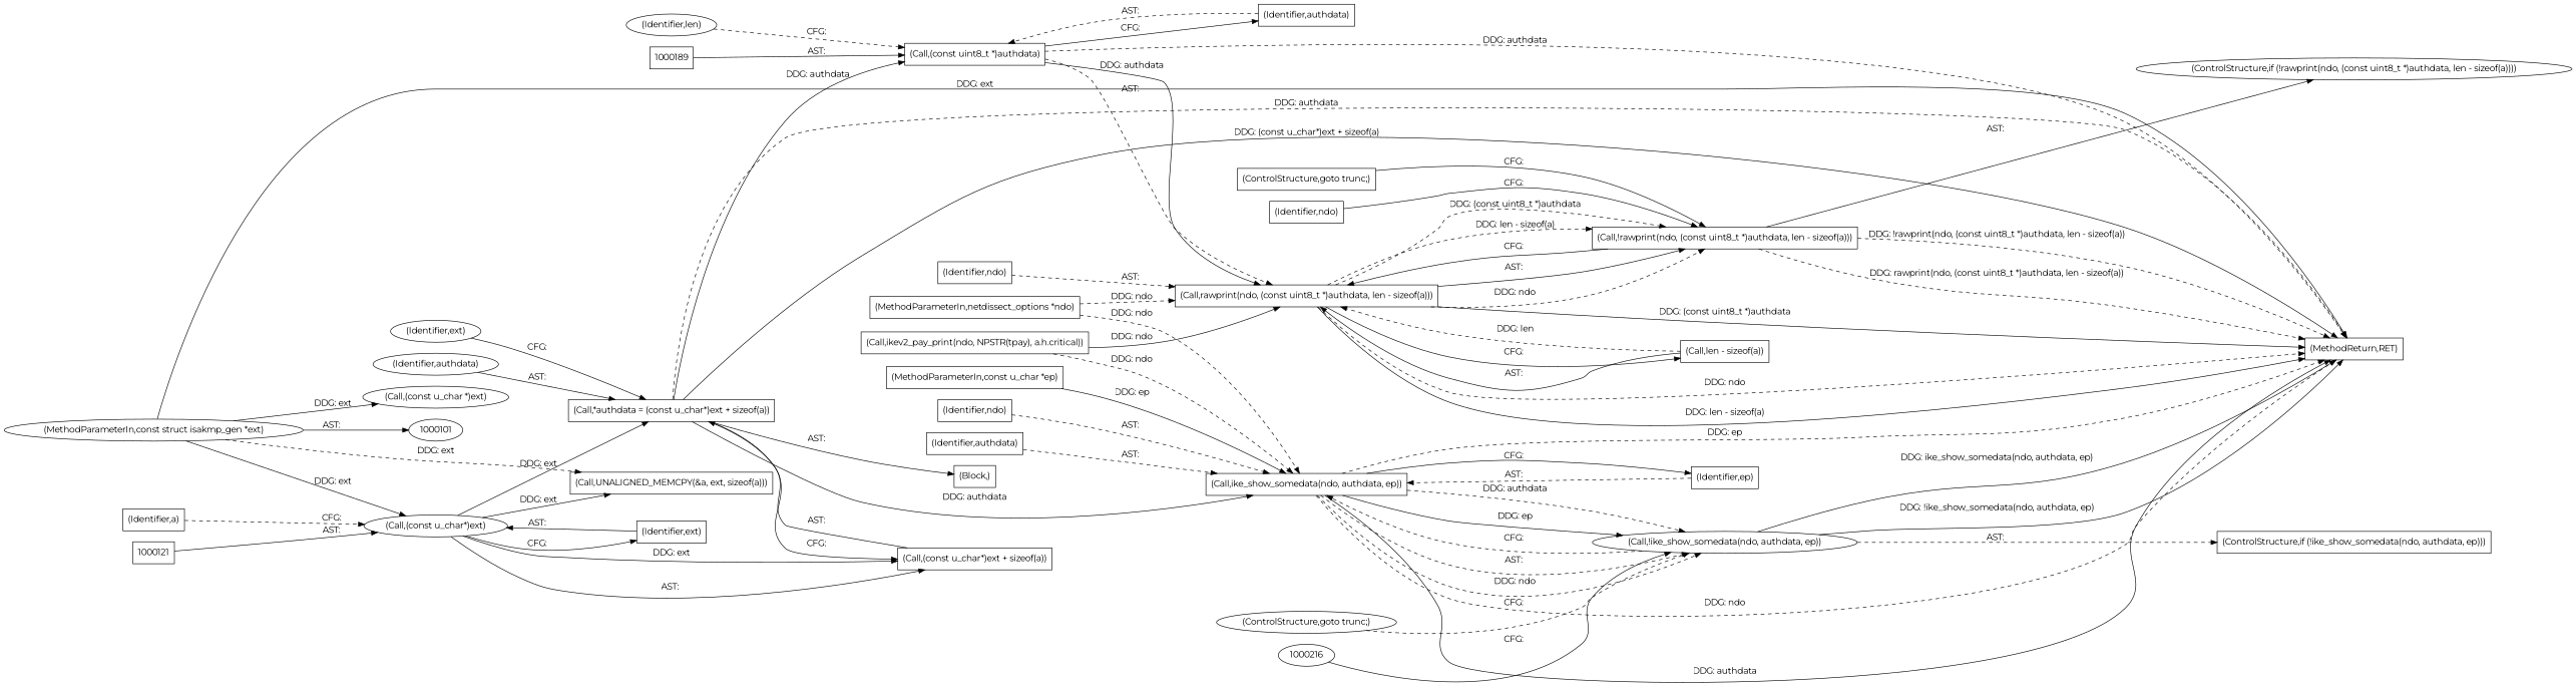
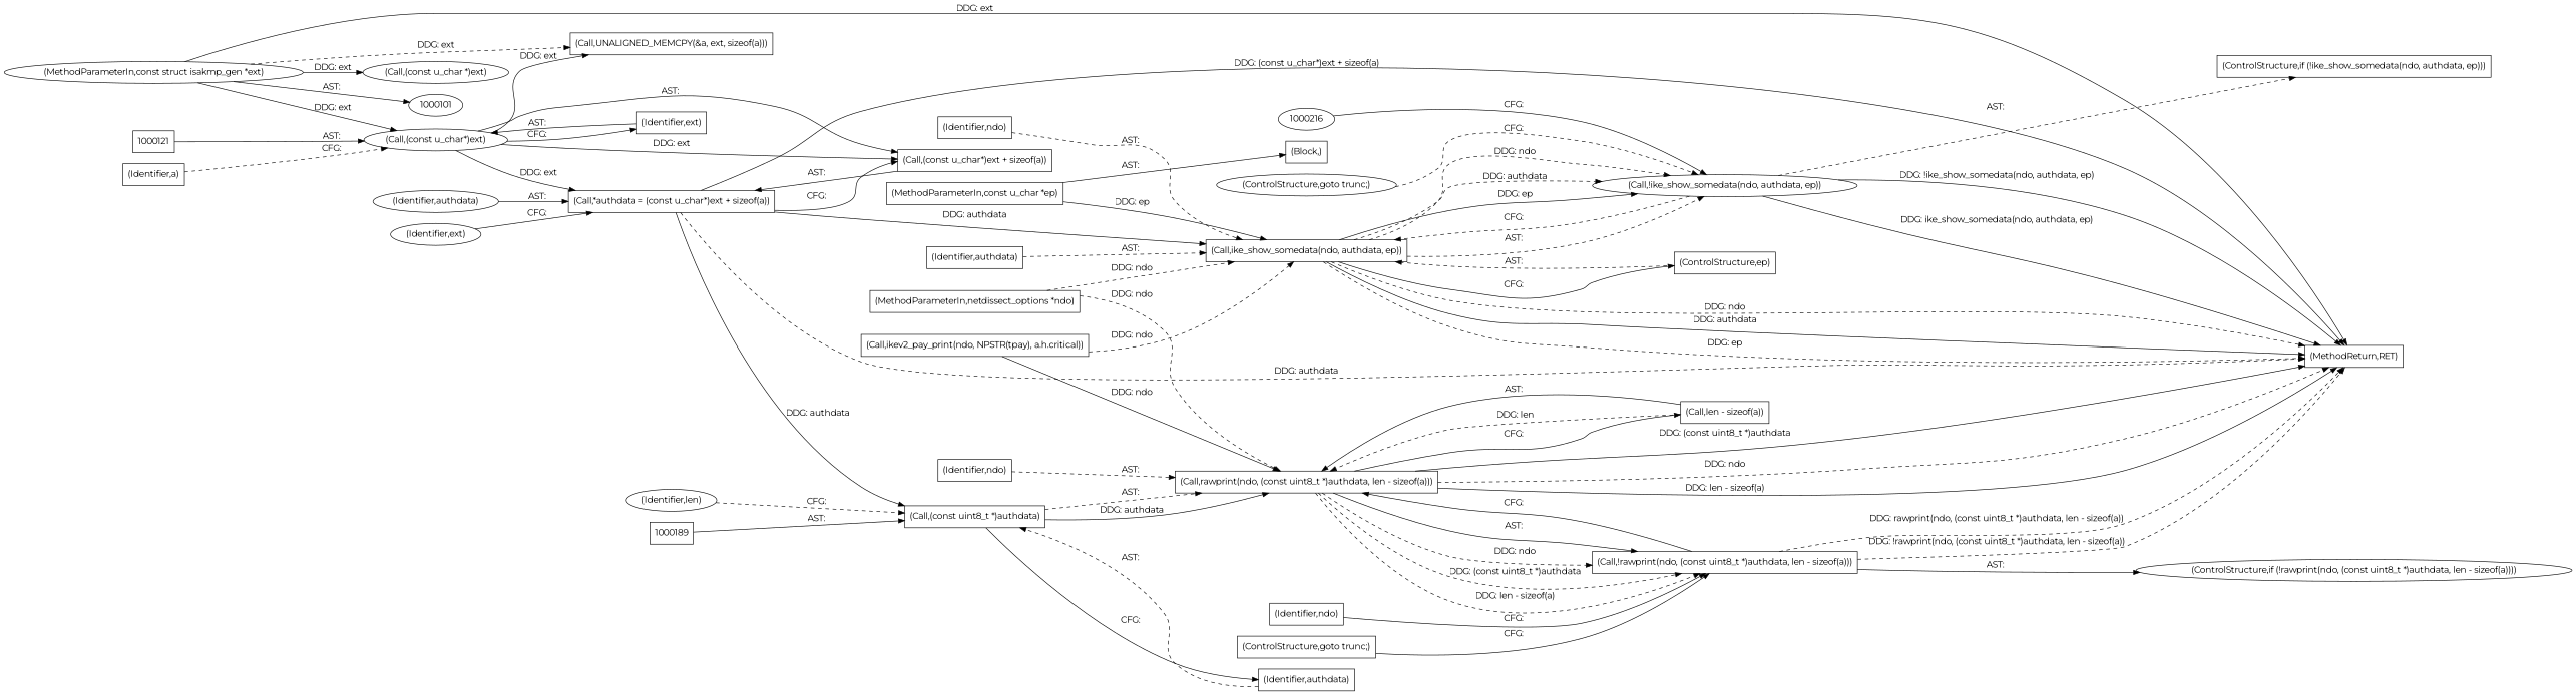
  digraph {
    fontname=Montserrat
    rankdir=LR
    node [fontname=Montserrat shape=box]
    edge [fontname=Montserrat style=solid]
    n1 [label="(Call,*authdata = (const u_char*)ext + sizeof(a))"]
    n2 [label="(Call,(const uint8_t *)authdata)"]
    n3 [label="(Call,ike_show_somedata(ndo, authdata, ep))"]
    n4 [label="(Call,(const u_char*)ext + sizeof(a))"]
    n5 [label="(Block,)"]
    n6 [label="(MethodReturn,RET)"]
    n7 [label="(Call,rawprint(ndo, (const uint8_t *)authdata, len - sizeof(a)))"]
    n8 [label="(Identifier,authdata)"]
    n9 [label="(Call,!ike_show_somedata(ndo, authdata, ep))" shape=ellipse]
-   n10 [label="(Identifier,ep)"]
+   n10 [label="(ControlStructure,ep)"]
    n11 [label="(Call,(const u_char*)ext)" shape=ellipse]
    n12 [label="(Identifier,ext)"]
    n13 [label="(Call,UNALIGNED_MEMCPY(&a, ext, sizeof(a)))"]
    n14 [label="(MethodParameterIn,const struct isakmp_gen *ext)" shape=ellipse]
    n15 [label="(Call,(const u_char *)ext)" shape=ellipse]
    1000101 [shape=ellipse]
    n17 [label="(Call,!rawprint(ndo, (const uint8_t *)authdata, len - sizeof(a)))"]
    n18 [label="(Call,len - sizeof(a))"]
    n19 [label="(ControlStructure,if (!rawprint(ndo, (const uint8_t *)authdata, len - sizeof(a))))" shape=ellipse]
    n20 [label="(ControlStructure,if (!ike_show_somedata(ndo, authdata, ep)))"]
    n21 [label="(Identifier,ndo)"]
    n22 [label="(Identifier,ext)" shape=ellipse]
    n23 [label="(Identifier,ndo)"]
    n24 [label="(Identifier,ndo)"]
    n25 [label="(Identifier,len)" shape=ellipse]
    n26 [label="(Identifier,authdata)"]
    n27 [label="(MethodParameterIn,netdissect_options *ndo)"]
    n28 [label="(ControlStructure,goto trunc;)"]
    n29 [label="(ControlStructure,goto trunc;)" shape=ellipse]
    n30 [label="(MethodParameterIn,const u_char *ep)"]
    n31 [label="(Identifier,authdata)" shape=ellipse]
    n32 [label="(Call,ikev2_pay_print(ndo, NPSTR(tpay), a.h.critical))"]
    n33 [label="(Identifier,a)"]
    1000121
    1000189
    1000216 [shape=ellipse]
    n1 -> n2 [label="DDG: authdata"]
    n1 -> n3 [label="DDG: authdata"]
    n1 -> n4 [label="CFG: "]
-   n1 -> n5 [label="AST: "]
+   n30 -> n5 [label="AST: "]
    n1 -> n6 [label="DDG: authdata" style=dashed]
    n1 -> n6 [label="DDG: (const u_char*)ext + sizeof(a)"]
-   n2 -> n6 [label="DDG: authdata" style=dashed]
    n2 -> n7 [label="AST: " style=dashed]
    n2 -> n7 [label="DDG: authdata"]
    n2 -> n8 [label="CFG: "]
    n3 -> n6 [label="DDG: ndo" style=dashed]
    n3 -> n6 [label="DDG: authdata"]
    n3 -> n6 [label="DDG: ep" style=dashed]
    n3 -> n9 [label="AST: " style=dashed]
    n3 -> n9 [label="DDG: ndo" style=dashed]
    n3 -> n9 [label="DDG: authdata" style=dashed]
    n3 -> n9 [label="DDG: ep"]
    n3 -> n10 [label="CFG: "]
    n4 -> n1 [label="AST: "]
    n7 -> n6 [label="DDG: (const uint8_t *)authdata"]
    n7 -> n6 [label="DDG: ndo" style=dashed]
    n7 -> n6 [label="DDG: len - sizeof(a)"]
    n7 -> n17 [label="AST: "]
    n7 -> n17 [label="DDG: ndo" style=dashed]
    n7 -> n17 [label="DDG: (const uint8_t *)authdata" style=dashed]
    n7 -> n17 [label="DDG: len - sizeof(a)" style=dashed]
    n7 -> n18 [label="CFG: "]
    n8 -> n2 [label="AST: " style=dashed]
    n9 -> n3 [label="CFG: " style=dashed]
    n9 -> n6 [label="DDG: ike_show_somedata(ndo, authdata, ep)"]
    n9 -> n6 [label="DDG: !ike_show_somedata(ndo, authdata, ep)"]
    n9 -> n20 [label="AST: " style=dashed]
    n10 -> n3 [label="AST: " style=dashed]
    n11 -> n1 [label="DDG: ext"]
    n11 -> n4 [label="AST: "]
    n11 -> n4 [label="DDG: ext"]
    n11 -> n12 [label="CFG: "]
    n11 -> n13 [label="DDG: ext"]
    n12 -> n11 [label="AST: "]
    n14 -> n6 [label="DDG: ext"]
    n14 -> n11 [label="DDG: ext"]
    n14 -> n13 [label="DDG: ext" style=dashed]
    n14 -> n15 [label="DDG: ext"]
    n14 -> 1000101 [label="AST: "]
    n17 -> n6 [label="DDG: !rawprint(ndo, (const uint8_t *)authdata, len - sizeof(a))" style=dashed]
    n17 -> n6 [label="DDG: rawprint(ndo, (const uint8_t *)authdata, len - sizeof(a))" style=dashed]
    n17 -> n7 [label="CFG: "]
    n17 -> n19 [label="AST: "]
    n18 -> n7 [label="AST: "]
    n18 -> n7 [label="DDG: len" style=dashed]
    n21 -> n17 [label="CFG: "]
    n22 -> n1 [label="CFG: "]
    n23 -> n7 [label="AST: " style=dashed]
    n24 -> n3 [label="AST: " style=dashed]
    n25 -> n2 [label="CFG: " style=dashed]
    n26 -> n3 [label="AST: " style=dashed]
    n27 -> n3 [label="DDG: ndo" style=dashed]
    n27 -> n7 [label="DDG: ndo" style=dashed]
    n28 -> n17 [label="CFG: "]
    n29 -> n9 [label="CFG: " style=dashed]
    n30 -> n3 [label="DDG: ep"]
    n31 -> n1 [label="AST: "]
    n32 -> n3 [label="DDG: ndo" style=dashed]
    n32 -> n7 [label="DDG: ndo"]
    n33 -> n11 [label="CFG: " style=dashed]
    1000121 -> n11 [label="AST: "]
    1000189 -> n2 [label="AST: "]
    1000216 -> n9 [label="CFG: "]
  }
